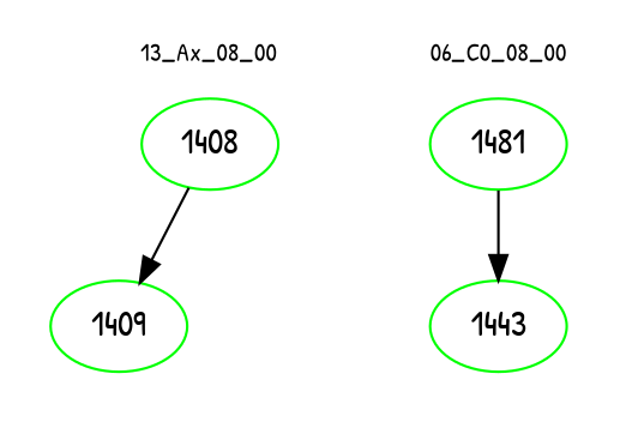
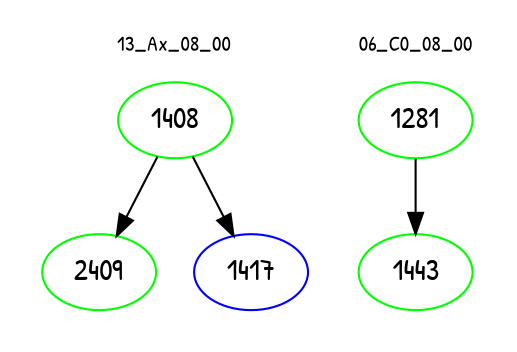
  digraph {
    fontname="Patrick Hand"
    node [color=green fontname="Patrick Hand"]
    edge [color=black fontname="Patrick Hand"]
    n1 [label=1408]
-   n2 [label=1409]
-   n4 [label=1481]
+   n2 [label=2409]
+   n3 [color=blue label=1417]
+   n4 [label=1281]
    n5 [label=1443]
    subgraph cluster_1 {
      color=white
      fontsize=10
      label="13_Ax_08_00"
      n1
      n2
+     n3
    }
    subgraph cluster_2 {
      color=white
      fontsize=10
      label="06_C0_08_00"
      n4
      n5
    }
    n1 -> n2
+   n1 -> n3
    n4 -> n5
  }
